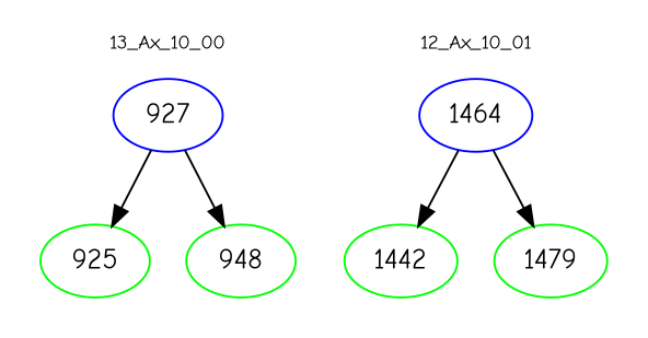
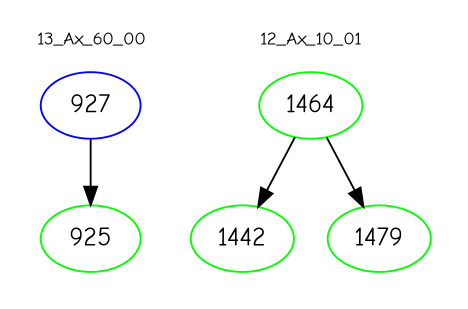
  digraph {
    fontname="Comic Neue"
    node [color=green fontname="Comic Neue"]
    edge [color=black fontname="Comic Neue"]
    n1 [color=blue label=927]
    n2 [label=925]
-   n3 [label=948]
-   n4 [color=blue label=1464]
+   n4 [label=1464]
    n5 [label=1442]
    n6 [label=1479]
    subgraph cluster_1 {
      color=white
      fontsize=10
-     label="13_Ax_10_00"
+     label="13_Ax_60_00"
      n1
      n2
-     n3
    }
    subgraph cluster_2 {
      color=white
      fontsize=10
      label="12_Ax_10_01"
      n4
      n5
      n6
    }
    n1 -> n2
-   n1 -> n3
    n4 -> n5
    n4 -> n6
  }
